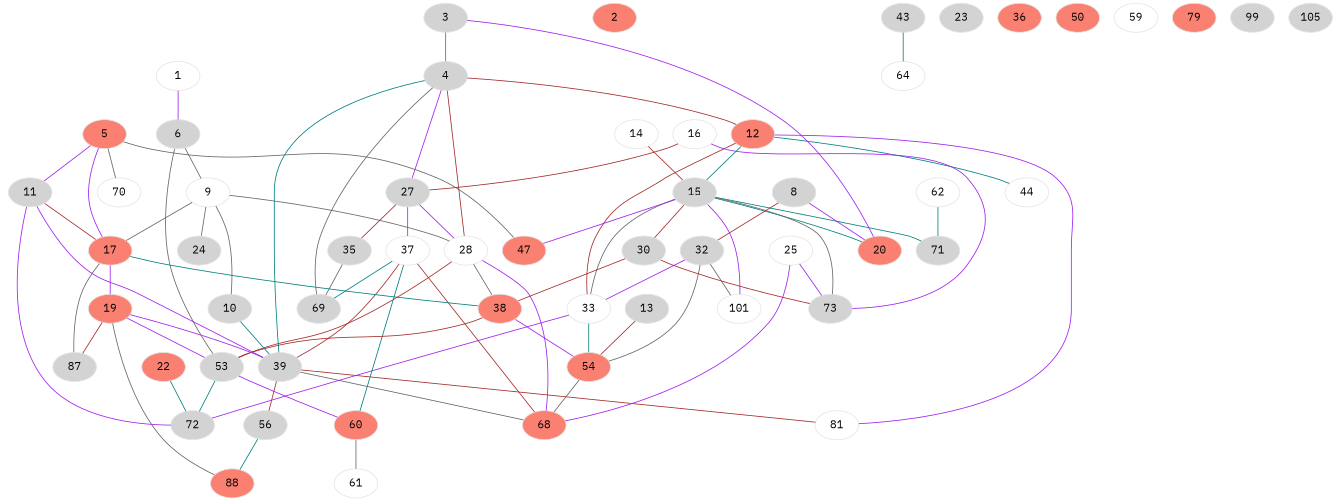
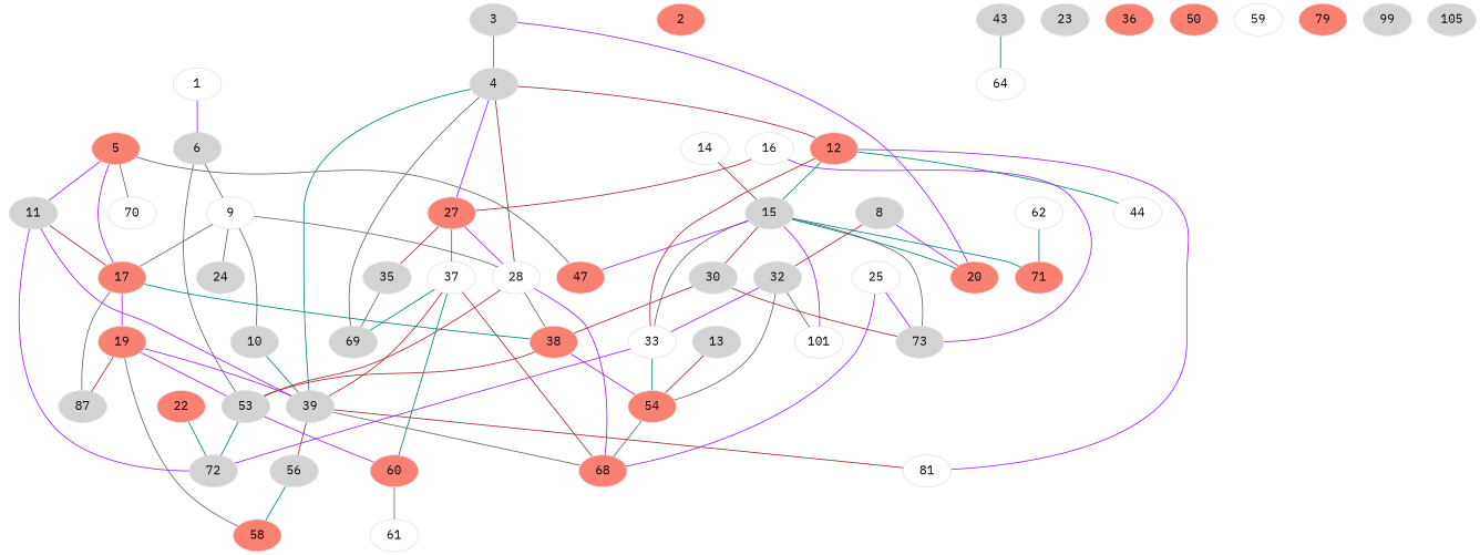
  graph {
    fontname="IBM Plex Mono"
    node [color=gray90 fillcolor=lightgrey fontname="IBM Plex Mono" style=filled]
    edge [color=purple fontname="IBM Plex Mono"]
    6 [super="+7"]
    9 [fillcolor=white super="+45+63"]
    53 [super="+83"]
    1 [fillcolor=white]
    2 [fillcolor=salmon]
    3 [super="+26"]
    4 [super="+18+95"]
    20 [fillcolor=salmon super="+85"]
    12 [fillcolor=salmon super="+96+92"]
-   27 [super="+69+91"]
+   27 [fillcolor=salmon super="+69+91"]
    28 [fillcolor=white super="+97+77"]
    39 [super="+66"]
    n13 [label=69]
    15 [super="+67"]
    33 [fillcolor=white super="+41+109"]
    n16 [fillcolor=white label=44]
    81 [fillcolor=white]
    35 [super="+89"]
    37 [fillcolor=white super="+52+93"]
    38 [fillcolor=salmon super="+51"]
    68 [fillcolor=salmon super="+78"]
    56 [super="+82"]
    5 [fillcolor=salmon super="+55"]
    11 [super="+31+57"]
    17 [fillcolor=salmon super="+40+21+42"]
    47 [fillcolor=salmon super="+49"]
    70 [fillcolor=white super="+90"]
    72
    19 [fillcolor=salmon super="+34+107"]
    87
    10 [super="+46"]
    24
    60 [fillcolor=salmon super="+108"]
    8
    32 [super="+44"]
    54 [fillcolor=salmon super="+102"]
    101 [fillcolor=white]
    30 [super="+100+74"]
-   71 [super="+112"]
+   71 [fillcolor=salmon super="+112"]
    73 [super="+75"]
    13 [super="+58"]
    14 [fillcolor=white super="+29"]
    16 [fillcolor=white]
-   88 [fillcolor=salmon]
+   88 [fillcolor=salmon label=58]
    64 [fillcolor=white super="+86"]
    22 [fillcolor=salmon]
    23
    25 [fillcolor=white]
    36 [fillcolor=salmon]
    61 [fillcolor=white]
    43
    50 [fillcolor=salmon]
    59 [fillcolor=white]
    62 [fillcolor=white]
    79 [fillcolor=salmon]
    99
    105
    6 -- 9 [color=gray40]
    6 -- 53 [color=gray40]
    9 -- 28 [color=gray40]
    9 -- 17 [color=gray40]
    9 -- 10 [color=gray40]
    9 -- 24 [color=gray40]
    53 -- 72 [color=teal]
    53 -- 60
    1 -- 6
    3 -- 4 [color=gray40 weight=2]
    3 -- 20
    4 -- 12 [color=brown]
    4 -- 27
    4 -- 28 [color=brown]
    4 -- 39 [color=teal]
    4 -- n13 [color=gray40]
    12 -- 15 [color=teal]
    12 -- 33 [color=brown]
    12 -- n16 [color=teal]
    12 -- 81
    27 -- 28
    27 -- 35 [color=brown]
    27 -- 37
    28 -- 53 [color=brown]
    28 -- 38 [color=gray40]
    28 -- 68
    39 -- 81 [color=brown]
    39 -- 68 [color=gray40]
    39 -- 56 [color=brown]
    15 -- 20 [color=teal]
    15 -- 33 [color=gray40]
    15 -- 47
    15 -- 101
    15 -- 30 [color=brown weight=2]
    15 -- 71 [color=teal]
    15 -- 73 [color=gray40]
    33 -- 72
    33 -- 54 [color=teal]
    35 -- n13 [color=gray40]
    37 -- 39 [color=brown]
    37 -- n13 [color=teal]
    37 -- 68 [color=brown]
    37 -- 60 [color=teal]
    38 -- 53 [color=brown]
    38 -- 54
    56 -- 88 [color=teal]
    5 -- 11
    5 -- 17
    5 -- 47 [color=gray40]
    5 -- 70 [color=gray40]
    11 -- 39
    11 -- 17 [color=brown]
    11 -- 72
    17 -- 38 [color=teal]
    17 -- 19
    17 -- 87 [color=gray40]
    19 -- 53
    19 -- 39
    19 -- 87 [color=brown]
    19 -- 88 [color=gray40]
    10 -- 39 [color=teal]
    60 -- 61 [color=gray40]
    8 -- 20
    8 -- 32 [color=brown]
    32 -- 33
    32 -- 54 [color=gray40]
    32 -- 101 [color=gray40]
    54 -- 68 [color=gray40]
    30 -- 38 [color=brown]
    30 -- 73 [color=brown]
    13 -- 54 [color=brown]
    14 -- 15 [color=brown]
    16 -- 27 [color=brown]
    16 -- 73
    22 -- 72 [color=teal]
    25 -- 68
    25 -- 73
    43 -- 64 [color=teal]
    62 -- 71 [color=teal]
  }
